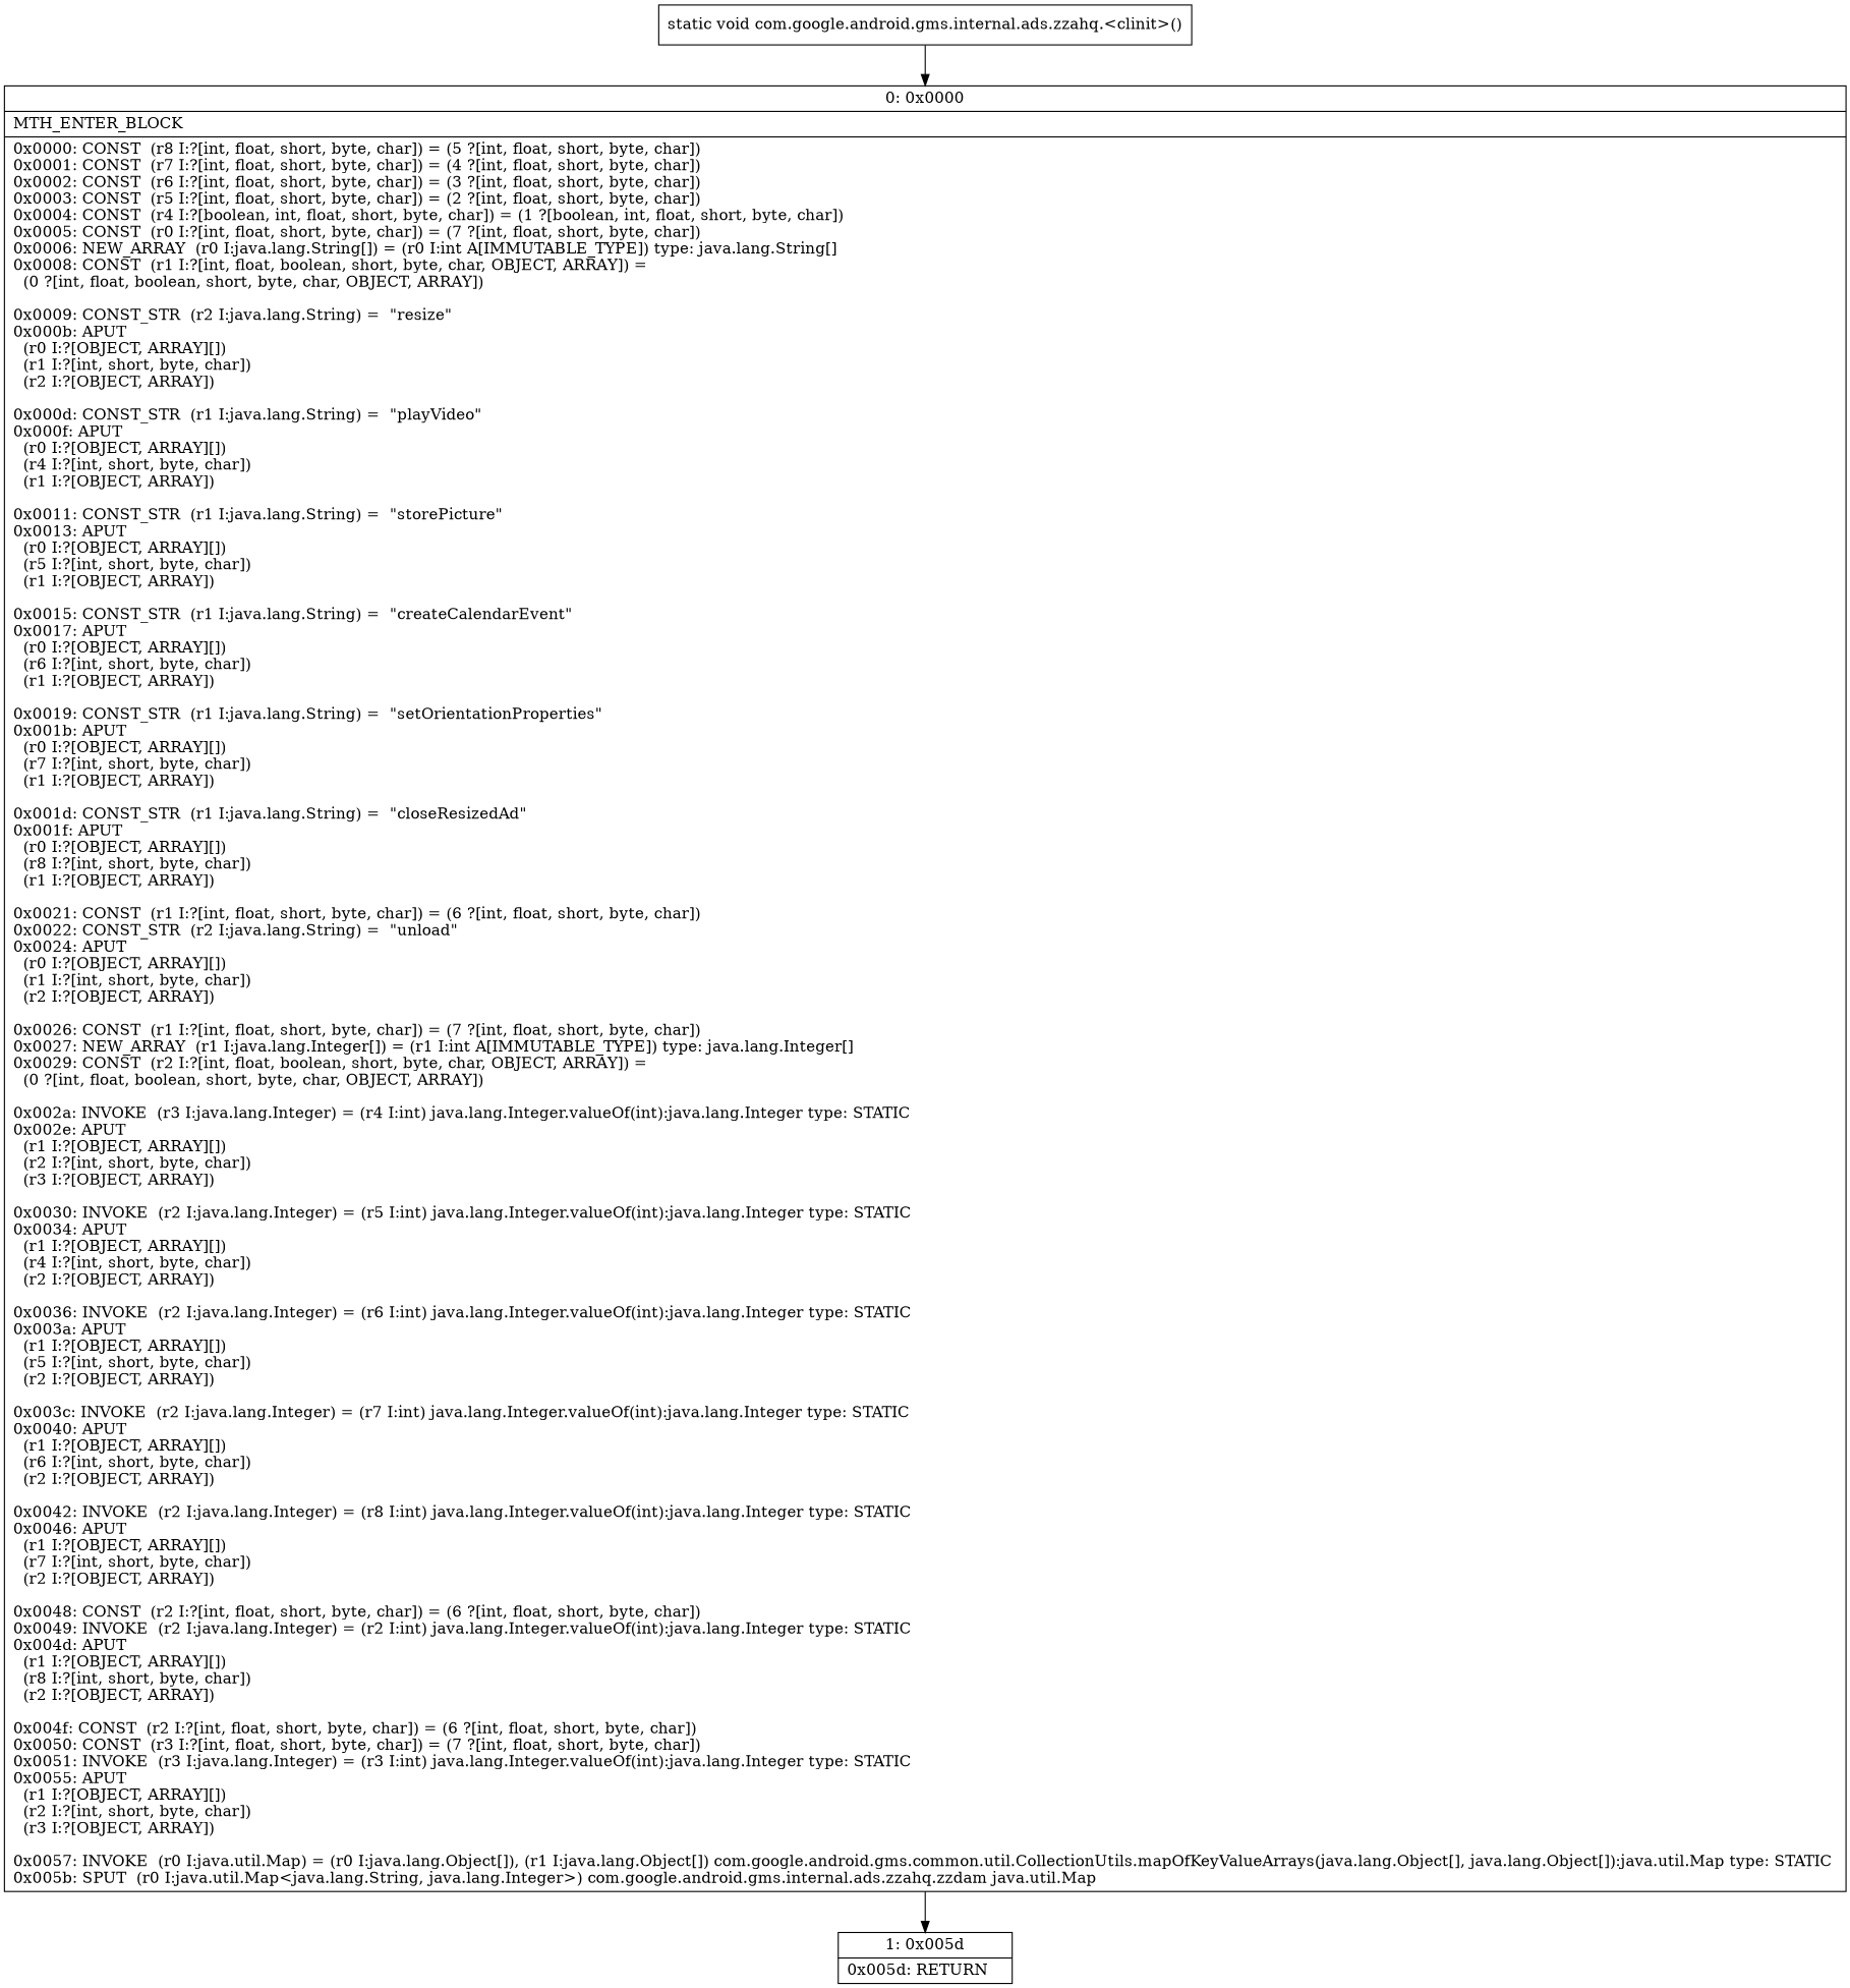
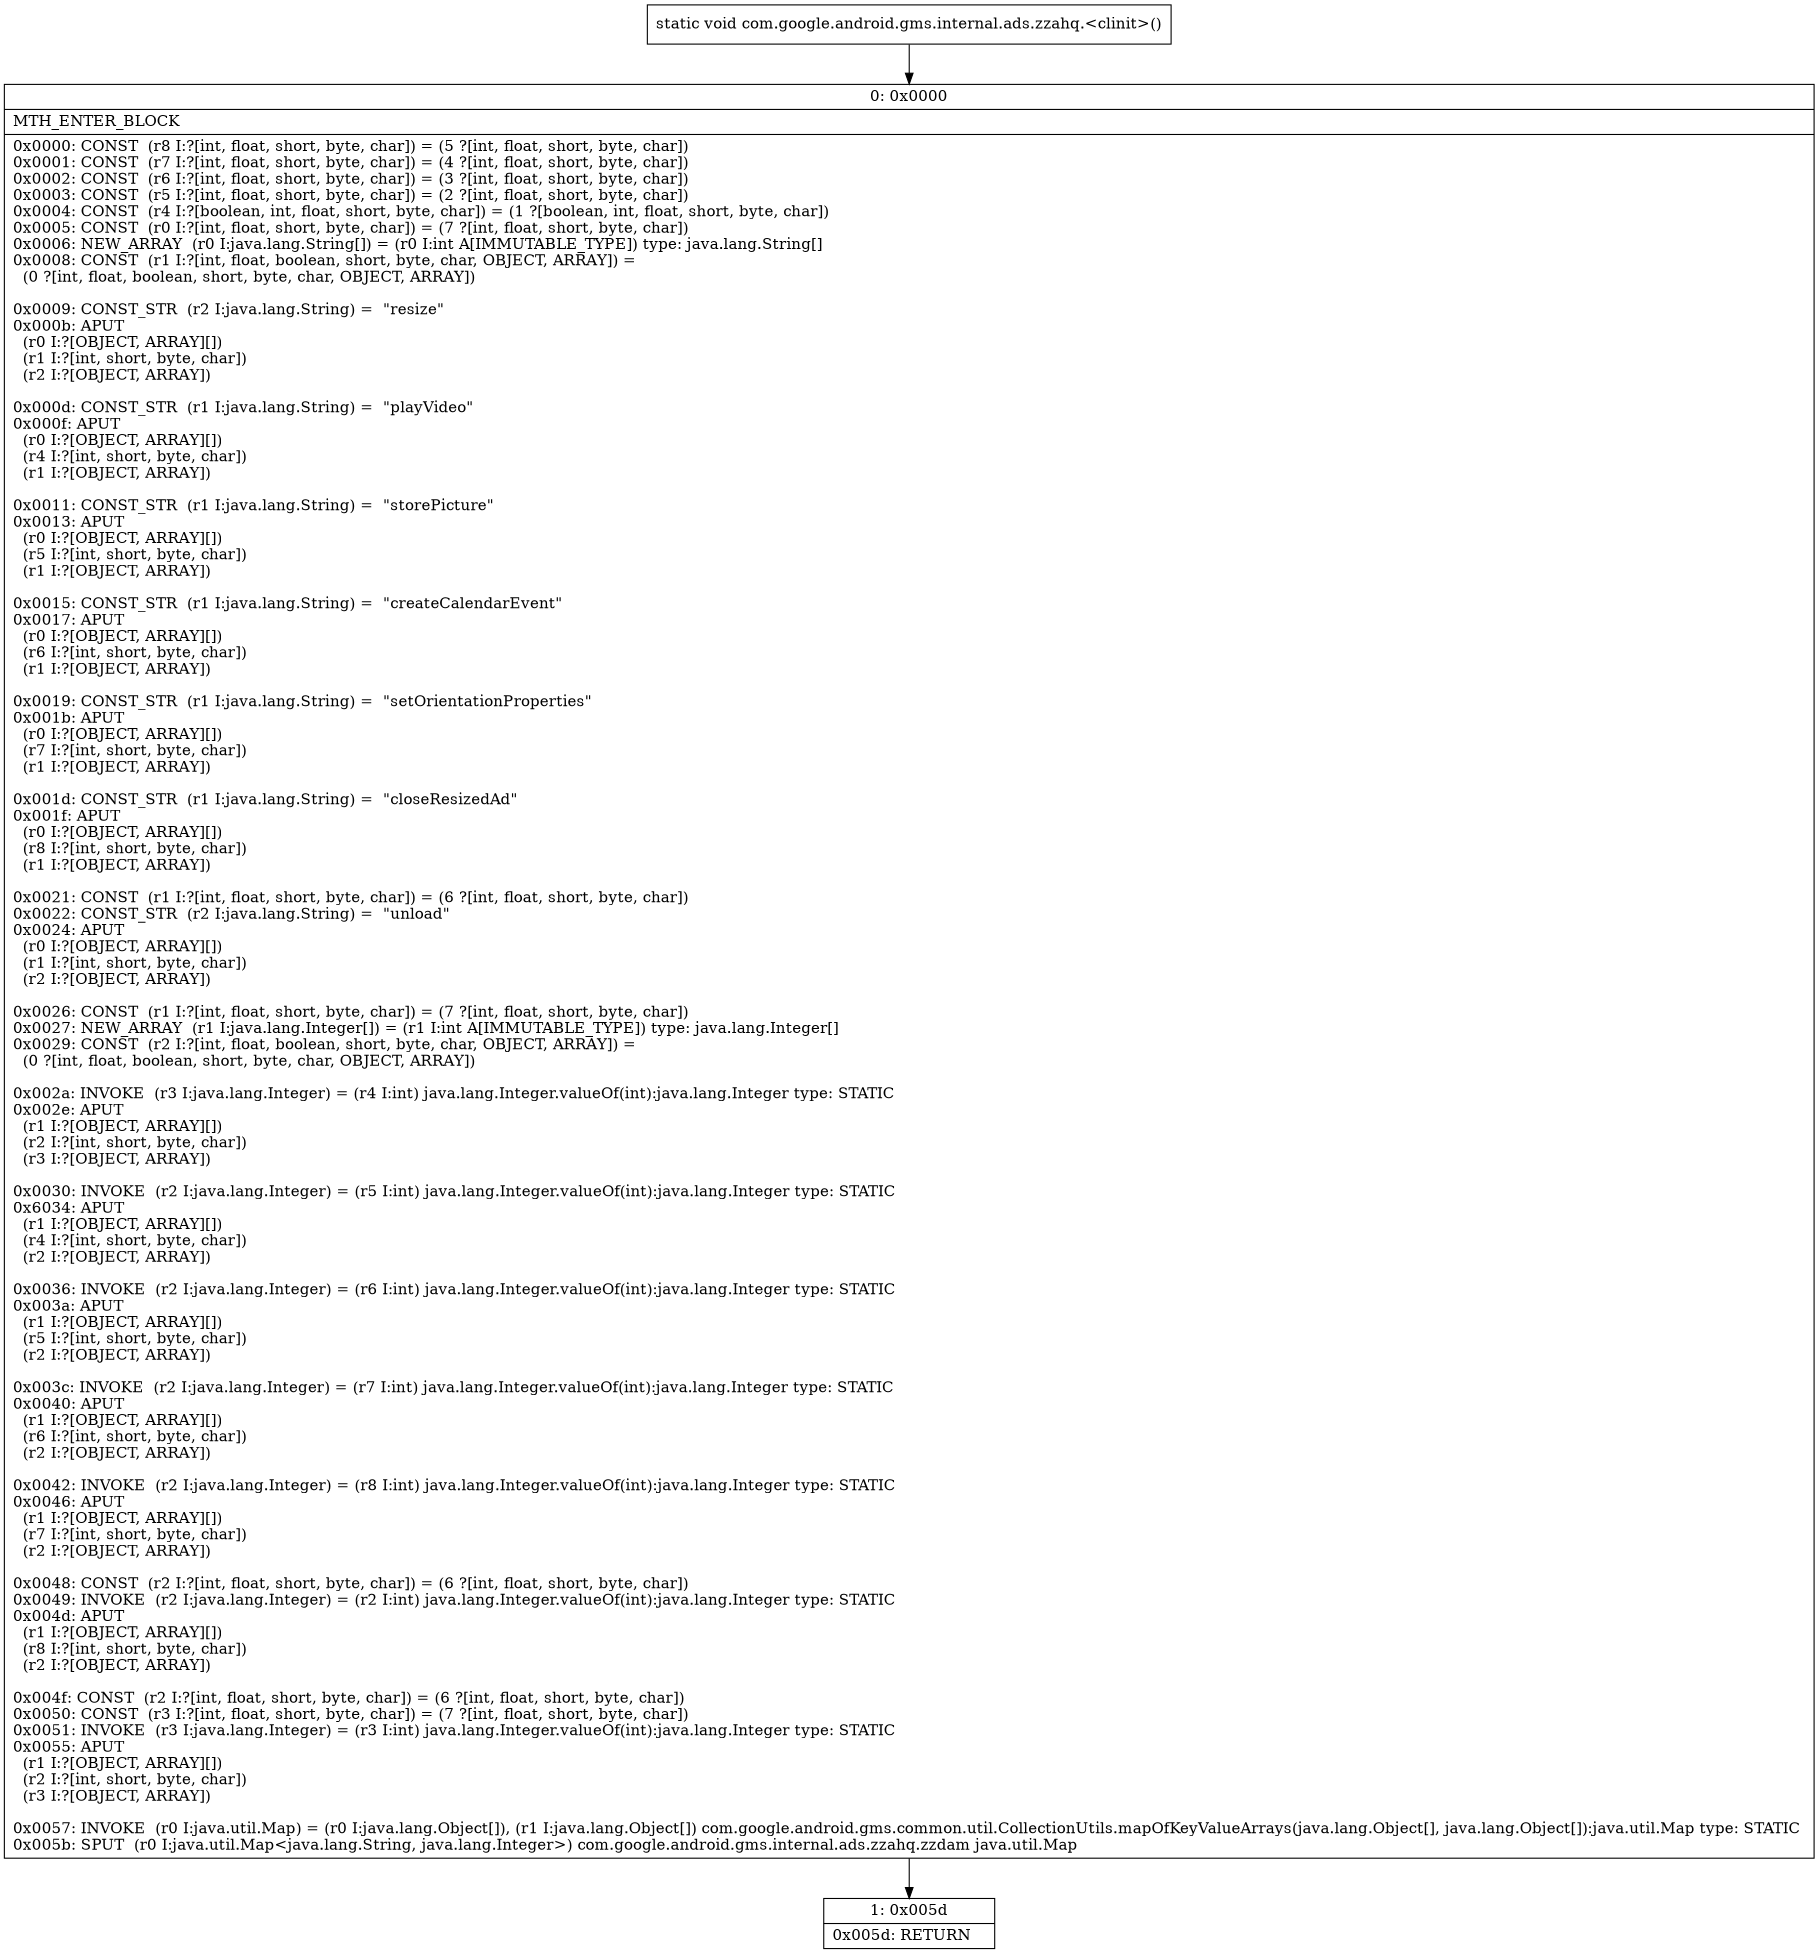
  digraph {
    node [shape=record]
-   n1 [label="{0\:\ 0x0000|MTH_ENTER_BLOCK\l|0x0000: CONST  (r8 I:?[int, float, short, byte, char]) = (5 ?[int, float, short, byte, char]) \l0x0001: CONST  (r7 I:?[int, float, short, byte, char]) = (4 ?[int, float, short, byte, char]) \l0x0002: CONST  (r6 I:?[int, float, short, byte, char]) = (3 ?[int, float, short, byte, char]) \l0x0003: CONST  (r5 I:?[int, float, short, byte, char]) = (2 ?[int, float, short, byte, char]) \l0x0004: CONST  (r4 I:?[boolean, int, float, short, byte, char]) = (1 ?[boolean, int, float, short, byte, char]) \l0x0005: CONST  (r0 I:?[int, float, short, byte, char]) = (7 ?[int, float, short, byte, char]) \l0x0006: NEW_ARRAY  (r0 I:java.lang.String[]) = (r0 I:int A[IMMUTABLE_TYPE]) type: java.lang.String[] \l0x0008: CONST  (r1 I:?[int, float, boolean, short, byte, char, OBJECT, ARRAY]) = \l  (0 ?[int, float, boolean, short, byte, char, OBJECT, ARRAY])\l \l0x0009: CONST_STR  (r2 I:java.lang.String) =  \"resize\" \l0x000b: APUT  \l  (r0 I:?[OBJECT, ARRAY][])\l  (r1 I:?[int, short, byte, char])\l  (r2 I:?[OBJECT, ARRAY])\l \l0x000d: CONST_STR  (r1 I:java.lang.String) =  \"playVideo\" \l0x000f: APUT  \l  (r0 I:?[OBJECT, ARRAY][])\l  (r4 I:?[int, short, byte, char])\l  (r1 I:?[OBJECT, ARRAY])\l \l0x0011: CONST_STR  (r1 I:java.lang.String) =  \"storePicture\" \l0x0013: APUT  \l  (r0 I:?[OBJECT, ARRAY][])\l  (r5 I:?[int, short, byte, char])\l  (r1 I:?[OBJECT, ARRAY])\l \l0x0015: CONST_STR  (r1 I:java.lang.String) =  \"createCalendarEvent\" \l0x0017: APUT  \l  (r0 I:?[OBJECT, ARRAY][])\l  (r6 I:?[int, short, byte, char])\l  (r1 I:?[OBJECT, ARRAY])\l \l0x0019: CONST_STR  (r1 I:java.lang.String) =  \"setOrientationProperties\" \l0x001b: APUT  \l  (r0 I:?[OBJECT, ARRAY][])\l  (r7 I:?[int, short, byte, char])\l  (r1 I:?[OBJECT, ARRAY])\l \l0x001d: CONST_STR  (r1 I:java.lang.String) =  \"closeResizedAd\" \l0x001f: APUT  \l  (r0 I:?[OBJECT, ARRAY][])\l  (r8 I:?[int, short, byte, char])\l  (r1 I:?[OBJECT, ARRAY])\l \l0x0021: CONST  (r1 I:?[int, float, short, byte, char]) = (6 ?[int, float, short, byte, char]) \l0x0022: CONST_STR  (r2 I:java.lang.String) =  \"unload\" \l0x0024: APUT  \l  (r0 I:?[OBJECT, ARRAY][])\l  (r1 I:?[int, short, byte, char])\l  (r2 I:?[OBJECT, ARRAY])\l \l0x0026: CONST  (r1 I:?[int, float, short, byte, char]) = (7 ?[int, float, short, byte, char]) \l0x0027: NEW_ARRAY  (r1 I:java.lang.Integer[]) = (r1 I:int A[IMMUTABLE_TYPE]) type: java.lang.Integer[] \l0x0029: CONST  (r2 I:?[int, float, boolean, short, byte, char, OBJECT, ARRAY]) = \l  (0 ?[int, float, boolean, short, byte, char, OBJECT, ARRAY])\l \l0x002a: INVOKE  (r3 I:java.lang.Integer) = (r4 I:int) java.lang.Integer.valueOf(int):java.lang.Integer type: STATIC \l0x002e: APUT  \l  (r1 I:?[OBJECT, ARRAY][])\l  (r2 I:?[int, short, byte, char])\l  (r3 I:?[OBJECT, ARRAY])\l \l0x0030: INVOKE  (r2 I:java.lang.Integer) = (r5 I:int) java.lang.Integer.valueOf(int):java.lang.Integer type: STATIC \l0x0034: APUT  \l  (r1 I:?[OBJECT, ARRAY][])\l  (r4 I:?[int, short, byte, char])\l  (r2 I:?[OBJECT, ARRAY])\l \l0x0036: INVOKE  (r2 I:java.lang.Integer) = (r6 I:int) java.lang.Integer.valueOf(int):java.lang.Integer type: STATIC \l0x003a: APUT  \l  (r1 I:?[OBJECT, ARRAY][])\l  (r5 I:?[int, short, byte, char])\l  (r2 I:?[OBJECT, ARRAY])\l \l0x003c: INVOKE  (r2 I:java.lang.Integer) = (r7 I:int) java.lang.Integer.valueOf(int):java.lang.Integer type: STATIC \l0x0040: APUT  \l  (r1 I:?[OBJECT, ARRAY][])\l  (r6 I:?[int, short, byte, char])\l  (r2 I:?[OBJECT, ARRAY])\l \l0x0042: INVOKE  (r2 I:java.lang.Integer) = (r8 I:int) java.lang.Integer.valueOf(int):java.lang.Integer type: STATIC \l0x0046: APUT  \l  (r1 I:?[OBJECT, ARRAY][])\l  (r7 I:?[int, short, byte, char])\l  (r2 I:?[OBJECT, ARRAY])\l \l0x0048: CONST  (r2 I:?[int, float, short, byte, char]) = (6 ?[int, float, short, byte, char]) \l0x0049: INVOKE  (r2 I:java.lang.Integer) = (r2 I:int) java.lang.Integer.valueOf(int):java.lang.Integer type: STATIC \l0x004d: APUT  \l  (r1 I:?[OBJECT, ARRAY][])\l  (r8 I:?[int, short, byte, char])\l  (r2 I:?[OBJECT, ARRAY])\l \l0x004f: CONST  (r2 I:?[int, float, short, byte, char]) = (6 ?[int, float, short, byte, char]) \l0x0050: CONST  (r3 I:?[int, float, short, byte, char]) = (7 ?[int, float, short, byte, char]) \l0x0051: INVOKE  (r3 I:java.lang.Integer) = (r3 I:int) java.lang.Integer.valueOf(int):java.lang.Integer type: STATIC \l0x0055: APUT  \l  (r1 I:?[OBJECT, ARRAY][])\l  (r2 I:?[int, short, byte, char])\l  (r3 I:?[OBJECT, ARRAY])\l \l0x0057: INVOKE  (r0 I:java.util.Map) = (r0 I:java.lang.Object[]), (r1 I:java.lang.Object[]) com.google.android.gms.common.util.CollectionUtils.mapOfKeyValueArrays(java.lang.Object[], java.lang.Object[]):java.util.Map type: STATIC \l0x005b: SPUT  (r0 I:java.util.Map\<java.lang.String, java.lang.Integer\>) com.google.android.gms.internal.ads.zzahq.zzdam java.util.Map \l}"]
+   n1 [label="{0\:\ 0x0000|MTH_ENTER_BLOCK\l|0x0000: CONST  (r8 I:?[int, float, short, byte, char]) = (5 ?[int, float, short, byte, char]) \l0x0001: CONST  (r7 I:?[int, float, short, byte, char]) = (4 ?[int, float, short, byte, char]) \l0x0002: CONST  (r6 I:?[int, float, short, byte, char]) = (3 ?[int, float, short, byte, char]) \l0x0003: CONST  (r5 I:?[int, float, short, byte, char]) = (2 ?[int, float, short, byte, char]) \l0x0004: CONST  (r4 I:?[boolean, int, float, short, byte, char]) = (1 ?[boolean, int, float, short, byte, char]) \l0x0005: CONST  (r0 I:?[int, float, short, byte, char]) = (7 ?[int, float, short, byte, char]) \l0x0006: NEW_ARRAY  (r0 I:java.lang.String[]) = (r0 I:int A[IMMUTABLE_TYPE]) type: java.lang.String[] \l0x0008: CONST  (r1 I:?[int, float, boolean, short, byte, char, OBJECT, ARRAY]) = \l  (0 ?[int, float, boolean, short, byte, char, OBJECT, ARRAY])\l \l0x0009: CONST_STR  (r2 I:java.lang.String) =  \"resize\" \l0x000b: APUT  \l  (r0 I:?[OBJECT, ARRAY][])\l  (r1 I:?[int, short, byte, char])\l  (r2 I:?[OBJECT, ARRAY])\l \l0x000d: CONST_STR  (r1 I:java.lang.String) =  \"playVideo\" \l0x000f: APUT  \l  (r0 I:?[OBJECT, ARRAY][])\l  (r4 I:?[int, short, byte, char])\l  (r1 I:?[OBJECT, ARRAY])\l \l0x0011: CONST_STR  (r1 I:java.lang.String) =  \"storePicture\" \l0x0013: APUT  \l  (r0 I:?[OBJECT, ARRAY][])\l  (r5 I:?[int, short, byte, char])\l  (r1 I:?[OBJECT, ARRAY])\l \l0x0015: CONST_STR  (r1 I:java.lang.String) =  \"createCalendarEvent\" \l0x0017: APUT  \l  (r0 I:?[OBJECT, ARRAY][])\l  (r6 I:?[int, short, byte, char])\l  (r1 I:?[OBJECT, ARRAY])\l \l0x0019: CONST_STR  (r1 I:java.lang.String) =  \"setOrientationProperties\" \l0x001b: APUT  \l  (r0 I:?[OBJECT, ARRAY][])\l  (r7 I:?[int, short, byte, char])\l  (r1 I:?[OBJECT, ARRAY])\l \l0x001d: CONST_STR  (r1 I:java.lang.String) =  \"closeResizedAd\" \l0x001f: APUT  \l  (r0 I:?[OBJECT, ARRAY][])\l  (r8 I:?[int, short, byte, char])\l  (r1 I:?[OBJECT, ARRAY])\l \l0x0021: CONST  (r1 I:?[int, float, short, byte, char]) = (6 ?[int, float, short, byte, char]) \l0x0022: CONST_STR  (r2 I:java.lang.String) =  \"unload\" \l0x0024: APUT  \l  (r0 I:?[OBJECT, ARRAY][])\l  (r1 I:?[int, short, byte, char])\l  (r2 I:?[OBJECT, ARRAY])\l \l0x0026: CONST  (r1 I:?[int, float, short, byte, char]) = (7 ?[int, float, short, byte, char]) \l0x0027: NEW_ARRAY  (r1 I:java.lang.Integer[]) = (r1 I:int A[IMMUTABLE_TYPE]) type: java.lang.Integer[] \l0x0029: CONST  (r2 I:?[int, float, boolean, short, byte, char, OBJECT, ARRAY]) = \l  (0 ?[int, float, boolean, short, byte, char, OBJECT, ARRAY])\l \l0x002a: INVOKE  (r3 I:java.lang.Integer) = (r4 I:int) java.lang.Integer.valueOf(int):java.lang.Integer type: STATIC \l0x002e: APUT  \l  (r1 I:?[OBJECT, ARRAY][])\l  (r2 I:?[int, short, byte, char])\l  (r3 I:?[OBJECT, ARRAY])\l \l0x0030: INVOKE  (r2 I:java.lang.Integer) = (r5 I:int) java.lang.Integer.valueOf(int):java.lang.Integer type: STATIC \l0x6034: APUT  \l  (r1 I:?[OBJECT, ARRAY][])\l  (r4 I:?[int, short, byte, char])\l  (r2 I:?[OBJECT, ARRAY])\l \l0x0036: INVOKE  (r2 I:java.lang.Integer) = (r6 I:int) java.lang.Integer.valueOf(int):java.lang.Integer type: STATIC \l0x003a: APUT  \l  (r1 I:?[OBJECT, ARRAY][])\l  (r5 I:?[int, short, byte, char])\l  (r2 I:?[OBJECT, ARRAY])\l \l0x003c: INVOKE  (r2 I:java.lang.Integer) = (r7 I:int) java.lang.Integer.valueOf(int):java.lang.Integer type: STATIC \l0x0040: APUT  \l  (r1 I:?[OBJECT, ARRAY][])\l  (r6 I:?[int, short, byte, char])\l  (r2 I:?[OBJECT, ARRAY])\l \l0x0042: INVOKE  (r2 I:java.lang.Integer) = (r8 I:int) java.lang.Integer.valueOf(int):java.lang.Integer type: STATIC \l0x0046: APUT  \l  (r1 I:?[OBJECT, ARRAY][])\l  (r7 I:?[int, short, byte, char])\l  (r2 I:?[OBJECT, ARRAY])\l \l0x0048: CONST  (r2 I:?[int, float, short, byte, char]) = (6 ?[int, float, short, byte, char]) \l0x0049: INVOKE  (r2 I:java.lang.Integer) = (r2 I:int) java.lang.Integer.valueOf(int):java.lang.Integer type: STATIC \l0x004d: APUT  \l  (r1 I:?[OBJECT, ARRAY][])\l  (r8 I:?[int, short, byte, char])\l  (r2 I:?[OBJECT, ARRAY])\l \l0x004f: CONST  (r2 I:?[int, float, short, byte, char]) = (6 ?[int, float, short, byte, char]) \l0x0050: CONST  (r3 I:?[int, float, short, byte, char]) = (7 ?[int, float, short, byte, char]) \l0x0051: INVOKE  (r3 I:java.lang.Integer) = (r3 I:int) java.lang.Integer.valueOf(int):java.lang.Integer type: STATIC \l0x0055: APUT  \l  (r1 I:?[OBJECT, ARRAY][])\l  (r2 I:?[int, short, byte, char])\l  (r3 I:?[OBJECT, ARRAY])\l \l0x0057: INVOKE  (r0 I:java.util.Map) = (r0 I:java.lang.Object[]), (r1 I:java.lang.Object[]) com.google.android.gms.common.util.CollectionUtils.mapOfKeyValueArrays(java.lang.Object[], java.lang.Object[]):java.util.Map type: STATIC \l0x005b: SPUT  (r0 I:java.util.Map\<java.lang.String, java.lang.Integer\>) com.google.android.gms.internal.ads.zzahq.zzdam java.util.Map \l}"]
    n2 [label="{1\:\ 0x005d|0x005d: RETURN   \l}"]
    n3 [label="{static void com.google.android.gms.internal.ads.zzahq.\<clinit\>() }"]
    n1 -> n2
    n3 -> n1
  }
